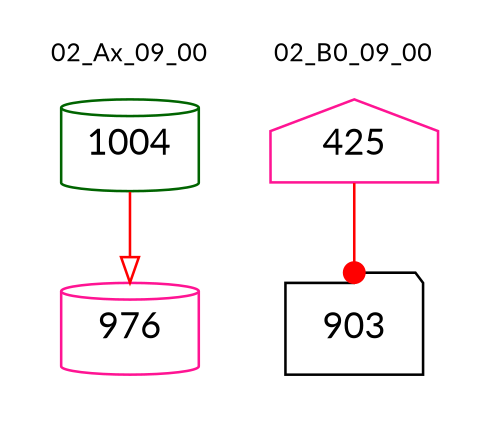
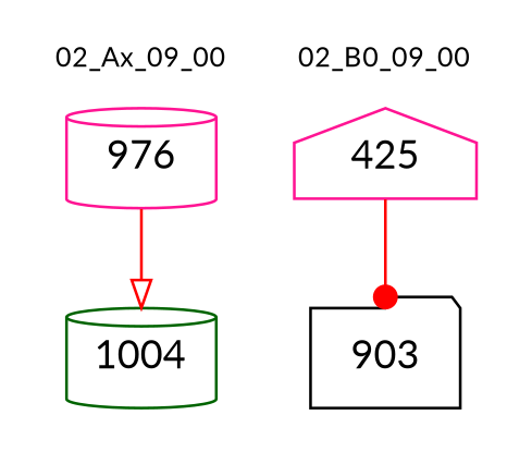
  digraph {
    fontname=Lato
    node [color=deeppink fontname=Lato shape=cylinder]
    edge [color=red fontname=Lato]
    n1 [label=976]
    n2 [color=darkgreen label=1004]
    n3 [label=425 shape=house]
    n4 [color=black label=903 shape=folder]
    subgraph cluster_1 {
      color=white
      fontsize=10
      label="02_Ax_09_00"
      n1
      n2
    }
    subgraph cluster_2 {
      color=white
      fontsize=10
      label="02_B0_09_00"
      n3
      n4
    }
-   n2 -> n1 [arrowhead=onormal]
+   n1 -> n2 [arrowhead=onormal]
    n3 -> n4 [arrowhead=dot]
  }
